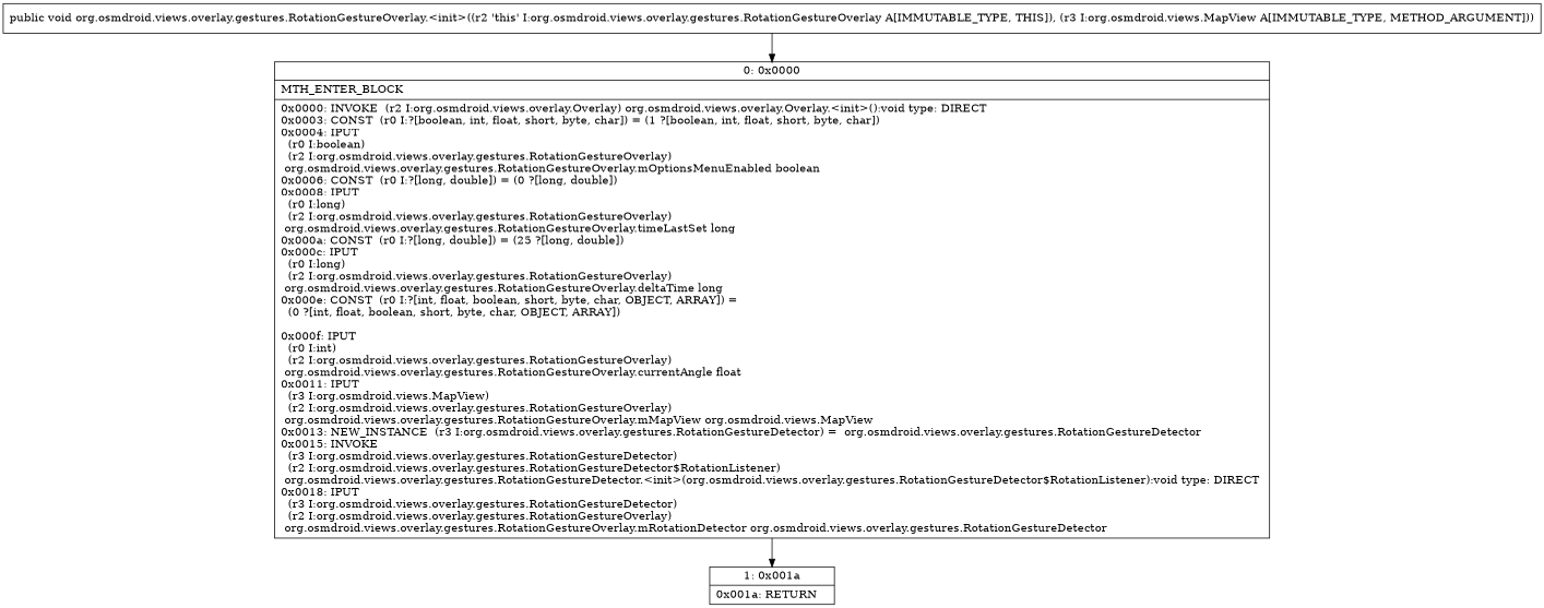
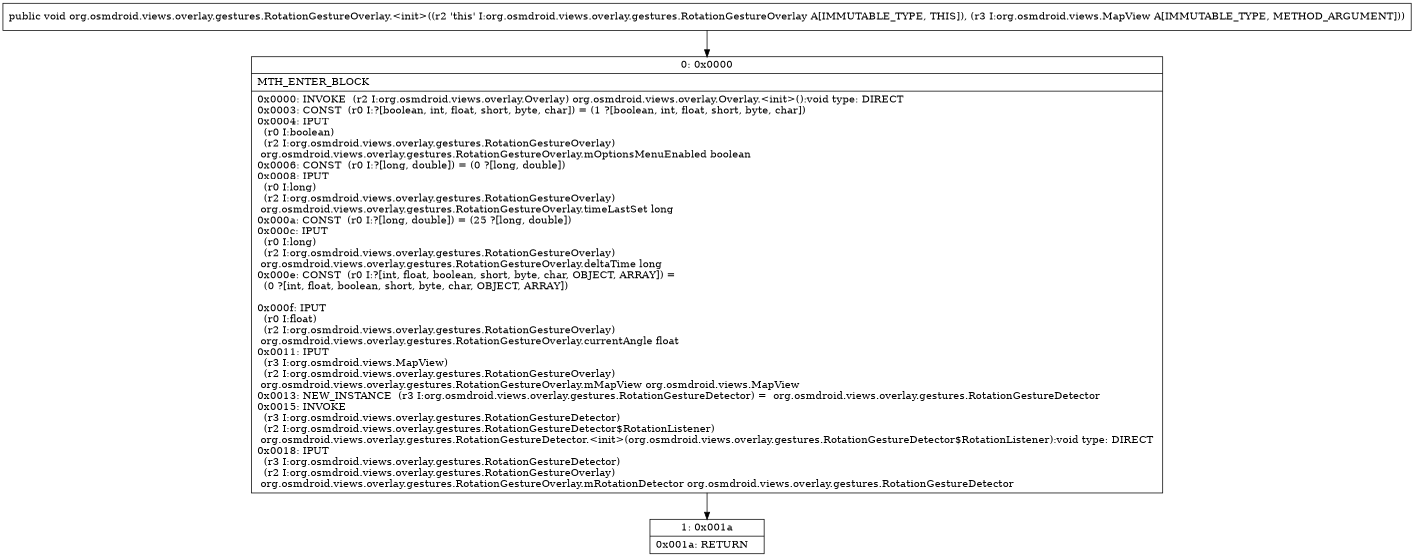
  digraph {
    node [shape=record]
-   n1 [label="{0\:\ 0x0000|MTH_ENTER_BLOCK\l|0x0000: INVOKE  (r2 I:org.osmdroid.views.overlay.Overlay) org.osmdroid.views.overlay.Overlay.\<init\>():void type: DIRECT \l0x0003: CONST  (r0 I:?[boolean, int, float, short, byte, char]) = (1 ?[boolean, int, float, short, byte, char]) \l0x0004: IPUT  \l  (r0 I:boolean)\l  (r2 I:org.osmdroid.views.overlay.gestures.RotationGestureOverlay)\l org.osmdroid.views.overlay.gestures.RotationGestureOverlay.mOptionsMenuEnabled boolean \l0x0006: CONST  (r0 I:?[long, double]) = (0 ?[long, double]) \l0x0008: IPUT  \l  (r0 I:long)\l  (r2 I:org.osmdroid.views.overlay.gestures.RotationGestureOverlay)\l org.osmdroid.views.overlay.gestures.RotationGestureOverlay.timeLastSet long \l0x000a: CONST  (r0 I:?[long, double]) = (25 ?[long, double]) \l0x000c: IPUT  \l  (r0 I:long)\l  (r2 I:org.osmdroid.views.overlay.gestures.RotationGestureOverlay)\l org.osmdroid.views.overlay.gestures.RotationGestureOverlay.deltaTime long \l0x000e: CONST  (r0 I:?[int, float, boolean, short, byte, char, OBJECT, ARRAY]) = \l  (0 ?[int, float, boolean, short, byte, char, OBJECT, ARRAY])\l \l0x000f: IPUT  \l  (r0 I:int)\l  (r2 I:org.osmdroid.views.overlay.gestures.RotationGestureOverlay)\l org.osmdroid.views.overlay.gestures.RotationGestureOverlay.currentAngle float \l0x0011: IPUT  \l  (r3 I:org.osmdroid.views.MapView)\l  (r2 I:org.osmdroid.views.overlay.gestures.RotationGestureOverlay)\l org.osmdroid.views.overlay.gestures.RotationGestureOverlay.mMapView org.osmdroid.views.MapView \l0x0013: NEW_INSTANCE  (r3 I:org.osmdroid.views.overlay.gestures.RotationGestureDetector) =  org.osmdroid.views.overlay.gestures.RotationGestureDetector \l0x0015: INVOKE  \l  (r3 I:org.osmdroid.views.overlay.gestures.RotationGestureDetector)\l  (r2 I:org.osmdroid.views.overlay.gestures.RotationGestureDetector$RotationListener)\l org.osmdroid.views.overlay.gestures.RotationGestureDetector.\<init\>(org.osmdroid.views.overlay.gestures.RotationGestureDetector$RotationListener):void type: DIRECT \l0x0018: IPUT  \l  (r3 I:org.osmdroid.views.overlay.gestures.RotationGestureDetector)\l  (r2 I:org.osmdroid.views.overlay.gestures.RotationGestureOverlay)\l org.osmdroid.views.overlay.gestures.RotationGestureOverlay.mRotationDetector org.osmdroid.views.overlay.gestures.RotationGestureDetector \l}"]
+   n1 [label="{0\:\ 0x0000|MTH_ENTER_BLOCK\l|0x0000: INVOKE  (r2 I:org.osmdroid.views.overlay.Overlay) org.osmdroid.views.overlay.Overlay.\<init\>():void type: DIRECT \l0x0003: CONST  (r0 I:?[boolean, int, float, short, byte, char]) = (1 ?[boolean, int, float, short, byte, char]) \l0x0004: IPUT  \l  (r0 I:boolean)\l  (r2 I:org.osmdroid.views.overlay.gestures.RotationGestureOverlay)\l org.osmdroid.views.overlay.gestures.RotationGestureOverlay.mOptionsMenuEnabled boolean \l0x0006: CONST  (r0 I:?[long, double]) = (0 ?[long, double]) \l0x0008: IPUT  \l  (r0 I:long)\l  (r2 I:org.osmdroid.views.overlay.gestures.RotationGestureOverlay)\l org.osmdroid.views.overlay.gestures.RotationGestureOverlay.timeLastSet long \l0x000a: CONST  (r0 I:?[long, double]) = (25 ?[long, double]) \l0x000c: IPUT  \l  (r0 I:long)\l  (r2 I:org.osmdroid.views.overlay.gestures.RotationGestureOverlay)\l org.osmdroid.views.overlay.gestures.RotationGestureOverlay.deltaTime long \l0x000e: CONST  (r0 I:?[int, float, boolean, short, byte, char, OBJECT, ARRAY]) = \l  (0 ?[int, float, boolean, short, byte, char, OBJECT, ARRAY])\l \l0x000f: IPUT  \l  (r0 I:float)\l  (r2 I:org.osmdroid.views.overlay.gestures.RotationGestureOverlay)\l org.osmdroid.views.overlay.gestures.RotationGestureOverlay.currentAngle float \l0x0011: IPUT  \l  (r3 I:org.osmdroid.views.MapView)\l  (r2 I:org.osmdroid.views.overlay.gestures.RotationGestureOverlay)\l org.osmdroid.views.overlay.gestures.RotationGestureOverlay.mMapView org.osmdroid.views.MapView \l0x0013: NEW_INSTANCE  (r3 I:org.osmdroid.views.overlay.gestures.RotationGestureDetector) =  org.osmdroid.views.overlay.gestures.RotationGestureDetector \l0x0015: INVOKE  \l  (r3 I:org.osmdroid.views.overlay.gestures.RotationGestureDetector)\l  (r2 I:org.osmdroid.views.overlay.gestures.RotationGestureDetector$RotationListener)\l org.osmdroid.views.overlay.gestures.RotationGestureDetector.\<init\>(org.osmdroid.views.overlay.gestures.RotationGestureDetector$RotationListener):void type: DIRECT \l0x0018: IPUT  \l  (r3 I:org.osmdroid.views.overlay.gestures.RotationGestureDetector)\l  (r2 I:org.osmdroid.views.overlay.gestures.RotationGestureOverlay)\l org.osmdroid.views.overlay.gestures.RotationGestureOverlay.mRotationDetector org.osmdroid.views.overlay.gestures.RotationGestureDetector \l}"]
    n2 [label="{1\:\ 0x001a|0x001a: RETURN   \l}"]
    n3 [label="{public void org.osmdroid.views.overlay.gestures.RotationGestureOverlay.\<init\>((r2 'this' I:org.osmdroid.views.overlay.gestures.RotationGestureOverlay A[IMMUTABLE_TYPE, THIS]), (r3 I:org.osmdroid.views.MapView A[IMMUTABLE_TYPE, METHOD_ARGUMENT])) }"]
    n1 -> n2
    n3 -> n1
  }
